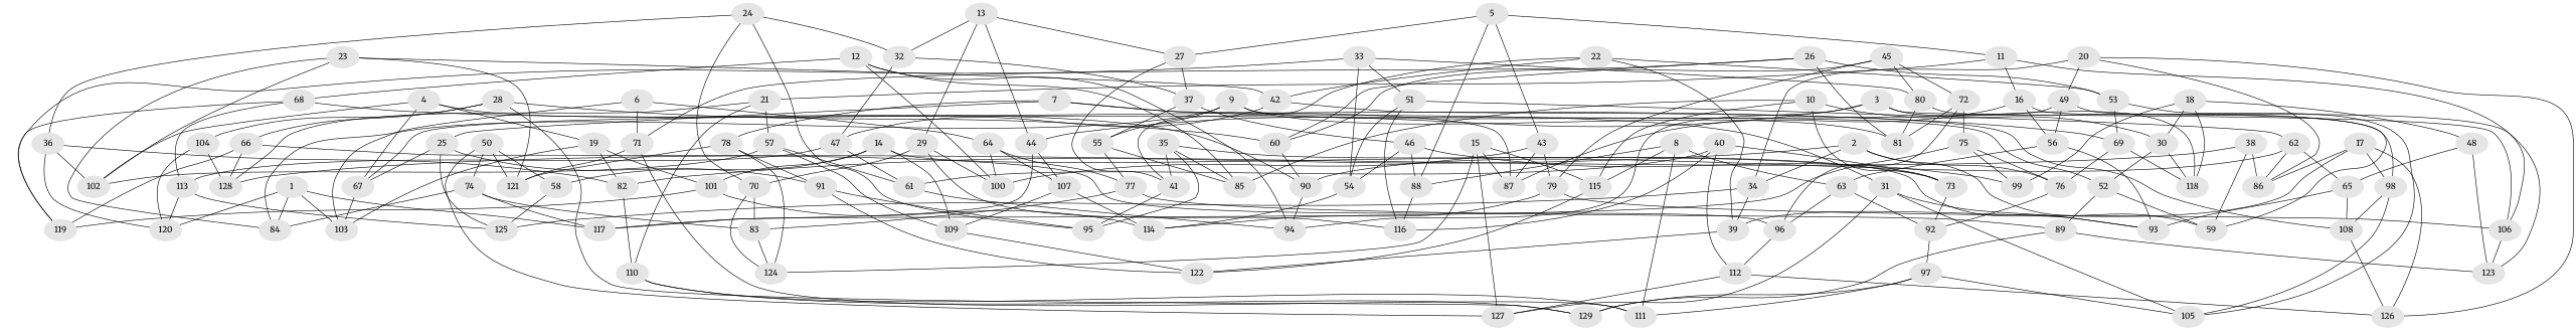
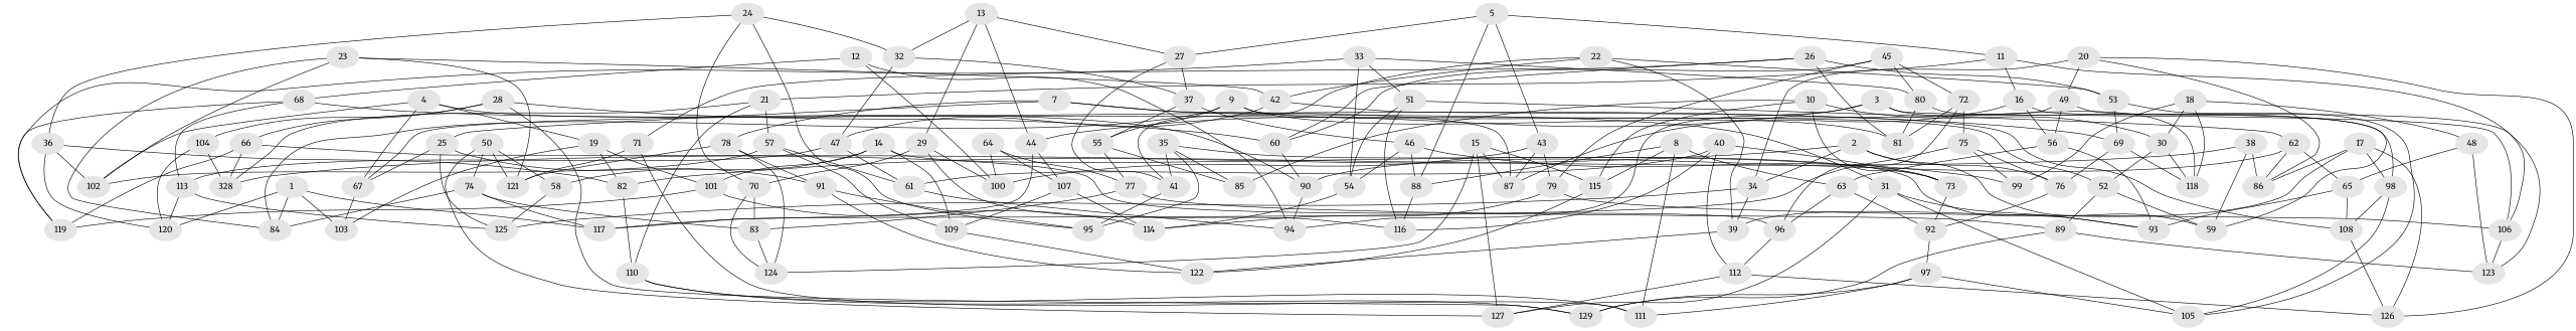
  graph {
    fontname=Merriweather
    node [color=gray90 fontname=Merriweather style=filled]
    edge [fontname=Merriweather]
    1
    84
    103
    117
    120
    2
    34
    59
    76
    82
    39
    125
    92
    110
    3
    44
    94
    106
    118
    107
    123
    4
    19
    67
    90
    102
    101
    5
    11
    27
    43
    88
    16
    21
    41
    37
    87
    100
    79
    116
-   6
    64
    71
    58
    77
    111
    121
    7
    25
    31
    78
    91
    93
    127
    105
    124
    8
    63
    115
    96
    122
    9
    52
    55
    81
    89
    85
    10
    30
    73
    56
    57
-   128
+   128 [label=328]
    12
    68
    119
    113
    69
    13
    29
    32
    70
    47
    14
    109
    114
    15
    17
    86
    98
    126
    108
    18
    48
    99
    65
    20
    49
    61
    129
    22
    42
    53
    95
    23
    24
    36
    83
    26
    60
    46
    28
    66
    104
    33
    51
    54
    80
    62
    35
    38
    40
    112
    45
    72
    75
    50
    74
    97
    1 -- 84
    1 -- 103
    1 -- 117
    1 -- 120
    2 -- 34
    2 -- 59
    2 -- 76
    2 -- 82
    34 -- 39
    34 -- 125
    76 -- 92
    82 -- 110
    39 -- 122
    92 -- 97
    110 -- 111
    110 -- 129
    3 -- 44
    3 -- 94
    3 -- 106
    3 -- 118
    44 -- 117
    44 -- 107
    106 -- 123
    107 -- 109
    107 -- 114
    4 -- 19
    4 -- 67
    4 -- 90
    4 -- 102
    19 -- 103
    19 -- 82
    19 -- 101
    67 -- 103
    90 -- 94
    101 -- 119
    101 -- 114
    5 -- 11
    5 -- 27
    5 -- 43
    5 -- 88
    11 -- 106
    11 -- 16
    11 -- 21
    27 -- 41
    27 -- 37
    43 -- 87
    43 -- 100
    43 -- 79
    88 -- 116
    16 -- 59
    16 -- 87
    16 -- 56
    21 -- 110
    21 -- 57
    21 -- 128
    41 -- 95
    37 -- 55
    37 -- 46
    79 -- 106
    79 -- 114
-   6 -- 103
-   6 -- 64
-   6 -- 71
    64 -- 107
    64 -- 100
    64 -- 77
    71 -- 111
    71 -- 121
    58 -- 125
    77 -- 89
    77 -- 83
    7 -- 87
    7 -- 25
    7 -- 31
    7 -- 78
    25 -- 125
    25 -- 67
    25 -- 91
    31 -- 93
    31 -- 127
    31 -- 105
    78 -- 121
    78 -- 91
    78 -- 124
    91 -- 122
    91 -- 95
    8 -- 88
    8 -- 111
    8 -- 63
    8 -- 115
    63 -- 92
    63 -- 96
    115 -- 122
    96 -- 112
    9 -- 84
    9 -- 52
    9 -- 55
    9 -- 81
    52 -- 59
    52 -- 89
    55 -- 77
    55 -- 85
    89 -- 123
    89 -- 129
    10 -- 115
    10 -- 85
    10 -- 30
    10 -- 73
    30 -- 118
    30 -- 52
    73 -- 92
    56 -- 93
    56 -- 63
    57 -- 102
    57 -- 109
    57 -- 61
    12 -- 94
    12 -- 100
-   12 -- 85
    12 -- 68
    68 -- 119
    68 -- 113
    68 -- 69
    113 -- 120
    113 -- 125
    69 -- 76
    69 -- 118
    13 -- 44
    13 -- 27
    13 -- 29
    13 -- 32
    29 -- 100
    29 -- 116
    29 -- 70
    32 -- 37
    32 -- 47
    70 -- 124
    70 -- 83
    47 -- 113
    47 -- 61
    14 -- 101
    14 -- 58
    14 -- 93
    14 -- 109
    109 -- 122
    15 -- 87
    15 -- 127
    15 -- 124
    15 -- 115
    17 -- 39
    17 -- 86
    17 -- 98
    17 -- 126
    98 -- 105
    98 -- 108
    108 -- 126
    18 -- 118
    18 -- 30
    18 -- 48
    18 -- 99
    48 -- 123
    48 -- 65
    65 -- 93
    65 -- 108
    20 -- 34
    20 -- 86
    20 -- 126
    20 -- 49
    49 -- 123
    49 -- 67
    49 -- 56
    61 -- 94
    22 -- 39
    22 -- 41
    22 -- 42
    22 -- 53
    42 -- 47
    42 -- 108
    53 -- 105
    53 -- 69
    23 -- 84
    23 -- 102
    23 -- 121
    23 -- 42
    24 -- 32
    24 -- 70
    24 -- 95
    24 -- 36
    36 -- 120
    36 -- 82
    36 -- 102
    83 -- 124
    26 -- 71
    26 -- 81
    26 -- 53
    26 -- 60
    60 -- 90
    46 -- 88
    46 -- 99
    46 -- 54
    28 -- 129
    28 -- 60
    28 -- 66
    28 -- 104
    66 -- 96
    66 -- 128
    66 -- 119
    104 -- 120
    104 -- 128
    33 -- 119
    33 -- 51
    33 -- 54
    33 -- 80
    51 -- 116
    51 -- 54
    51 -- 62
    54 -- 114
    80 -- 81
    80 -- 98
    62 -- 90
    62 -- 86
    62 -- 65
    35 -- 41
    35 -- 85
    35 -- 73
    35 -- 95
    38 -- 59
    38 -- 128
    38 -- 86
    40 -- 116
    40 -- 73
    40 -- 61
    40 -- 112
    112 -- 127
    112 -- 126
    45 -- 79
    45 -- 60
    45 -- 80
    45 -- 72
    72 -- 96
    72 -- 81
    72 -- 75
    75 -- 117
    75 -- 76
    75 -- 99
    50 -- 58
    50 -- 121
    50 -- 127
    50 -- 74
    74 -- 84
    74 -- 117
    74 -- 83
    97 -- 111
    97 -- 105
    97 -- 129
  }
